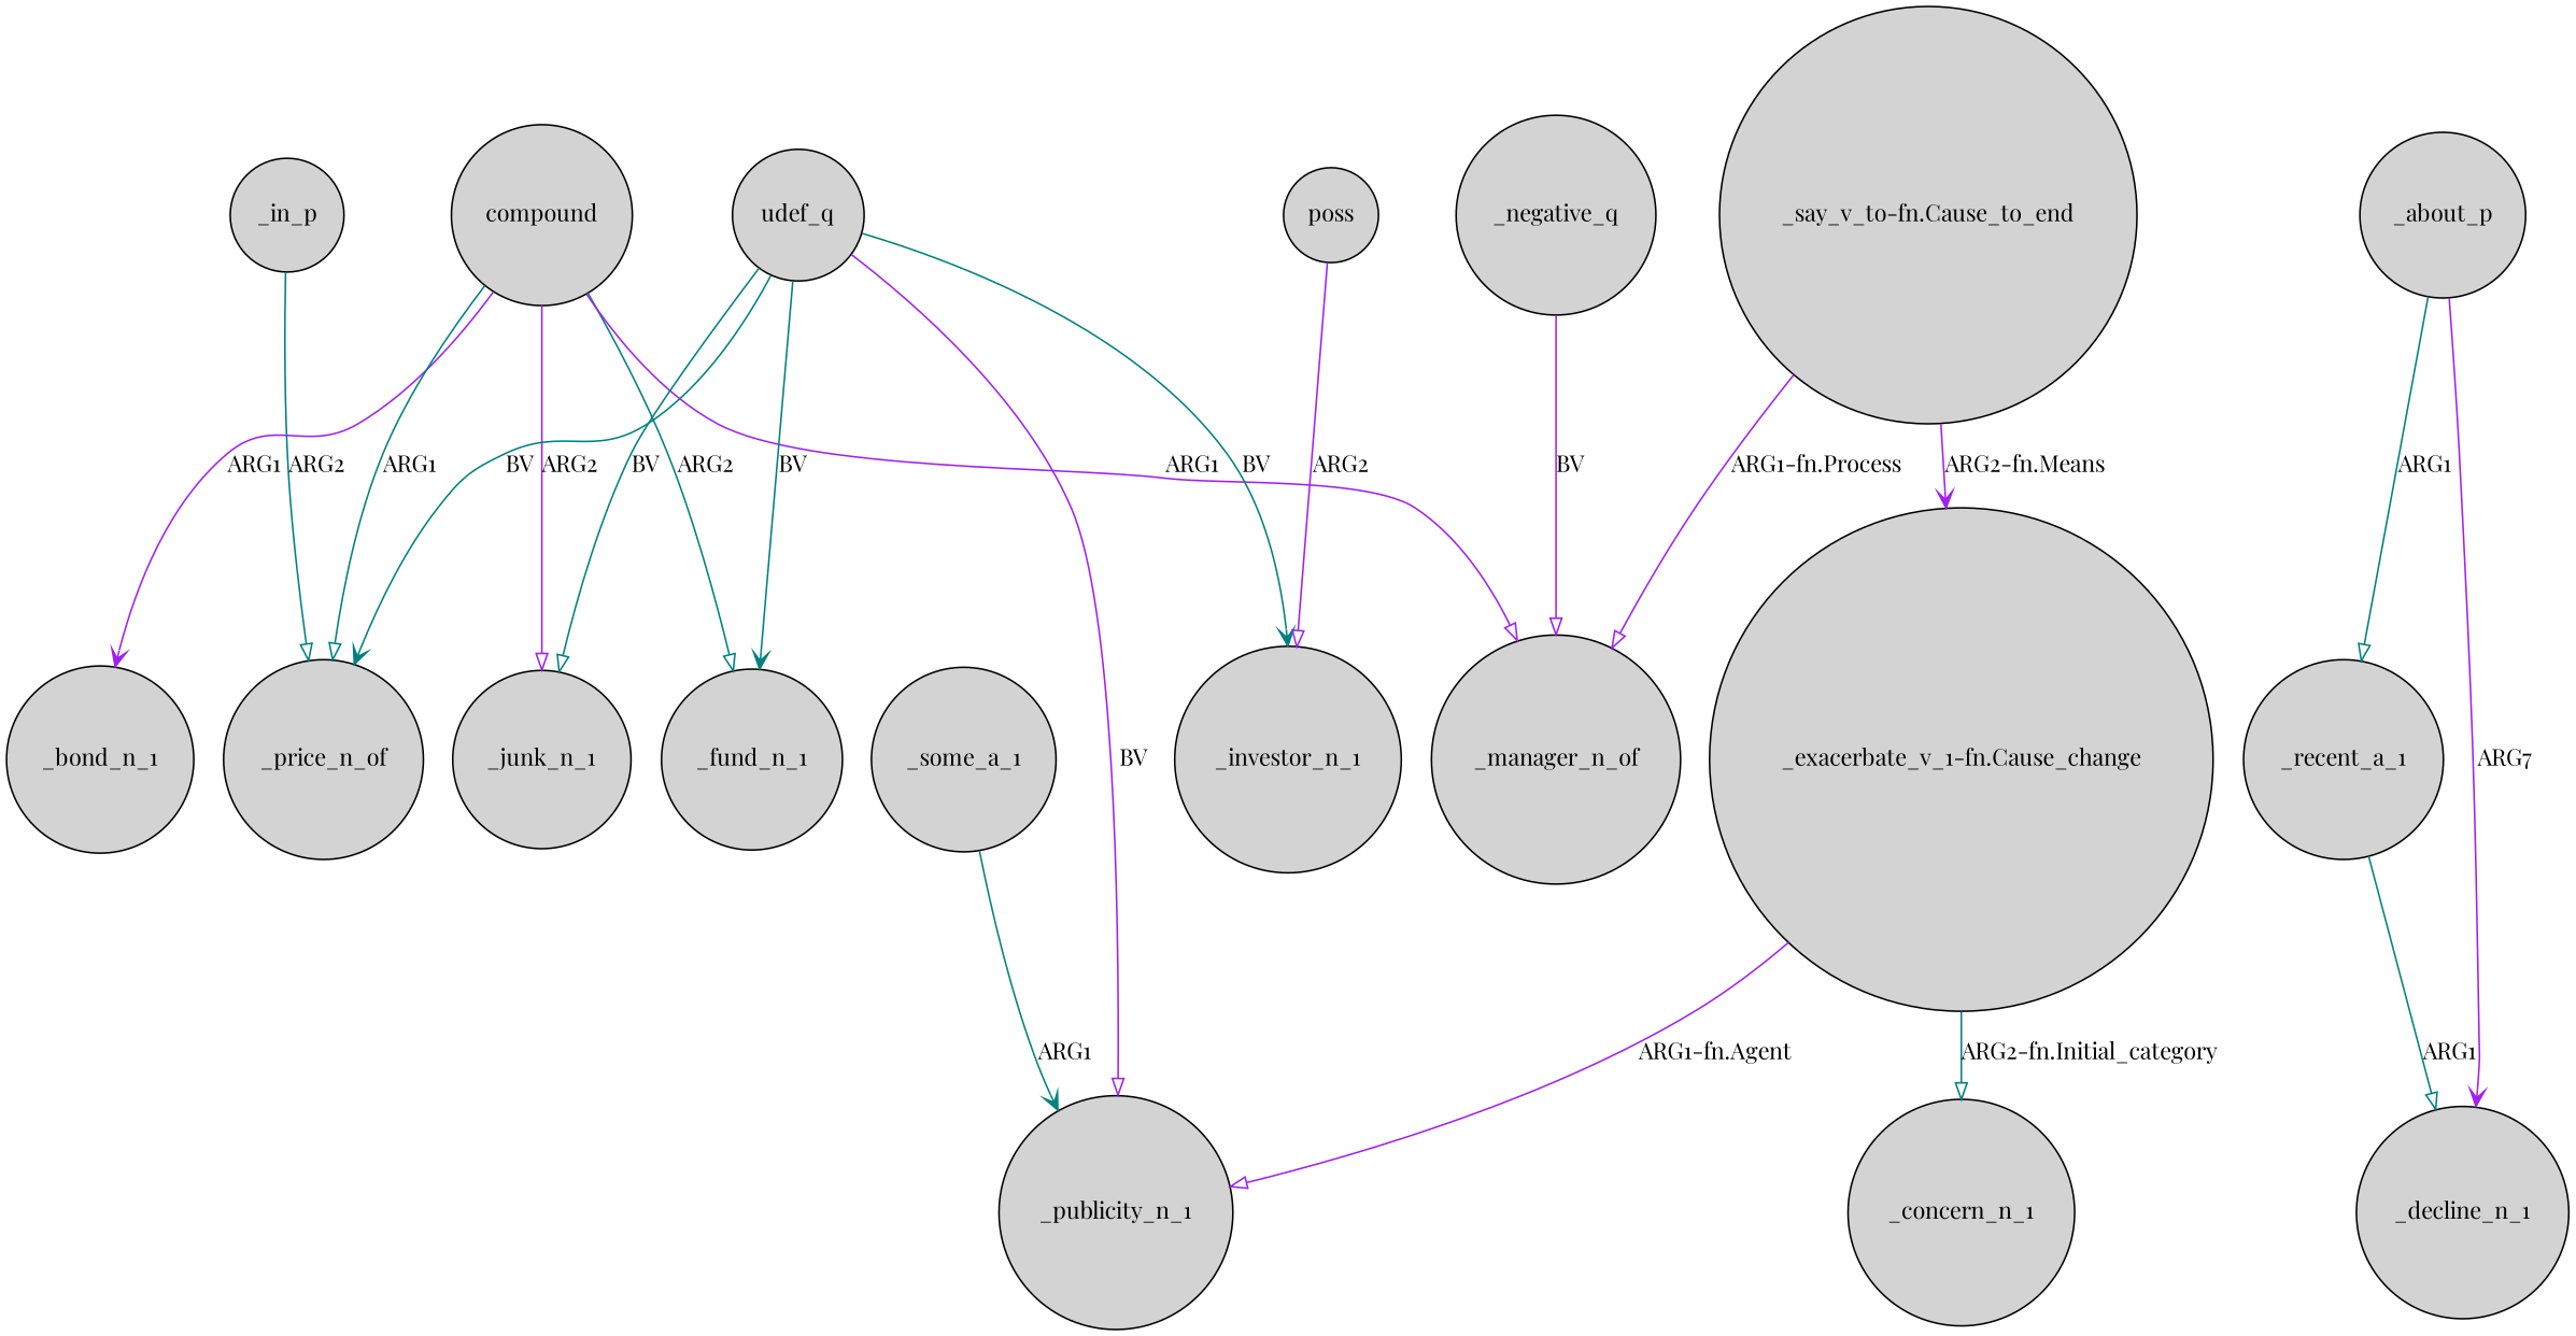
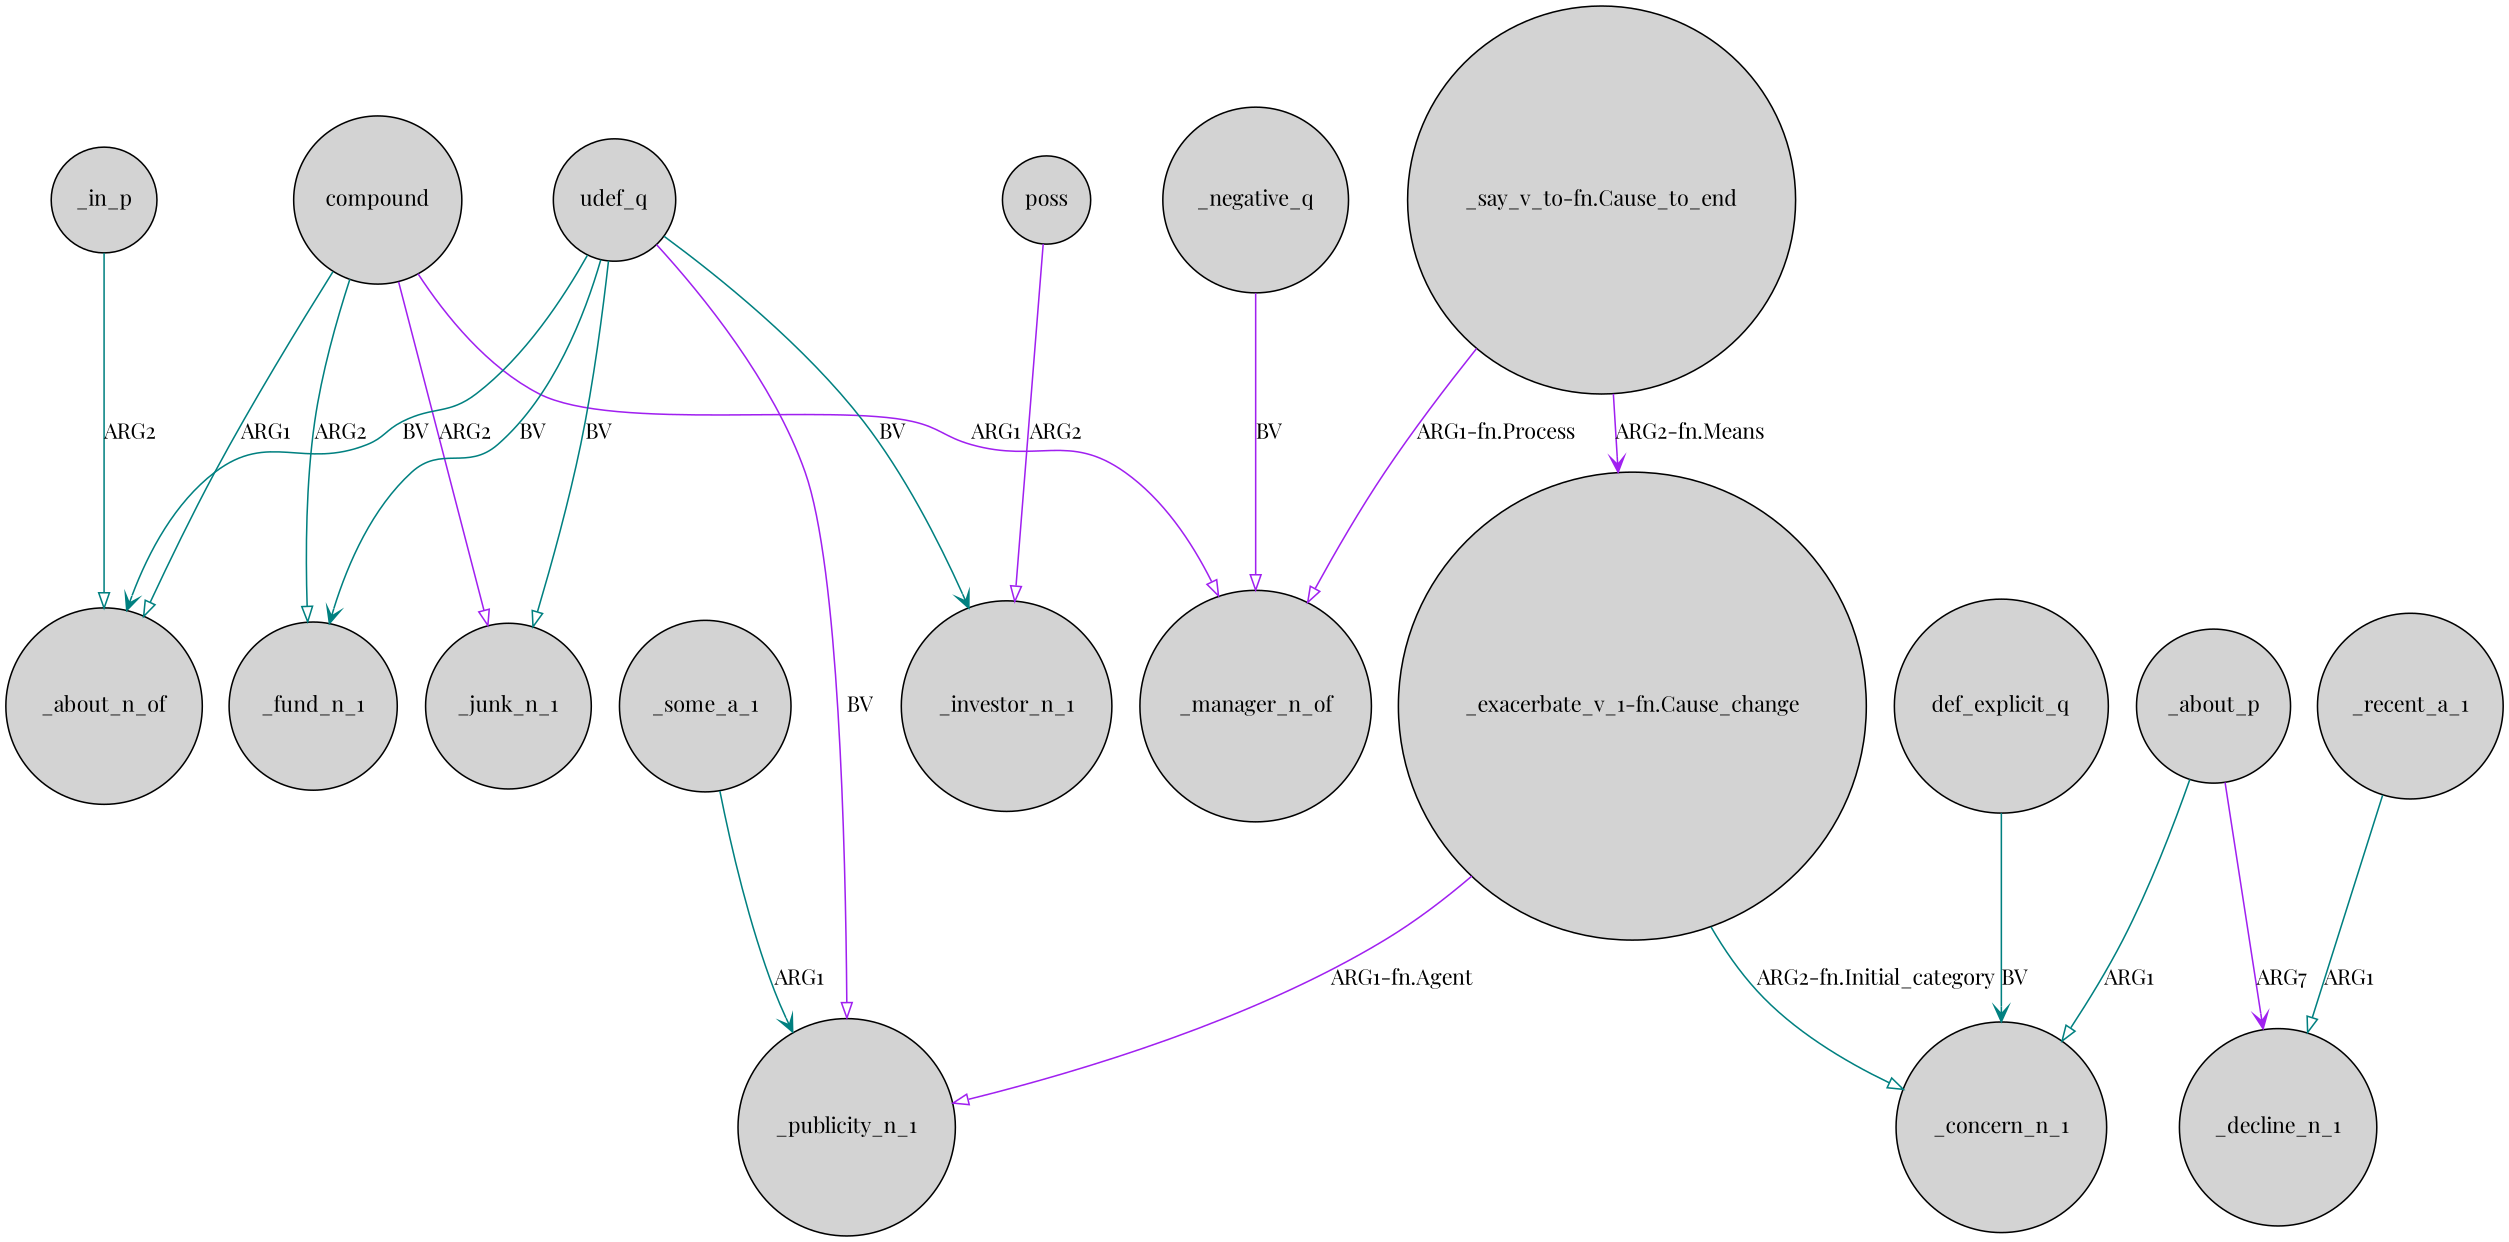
  digraph {
    fontname="Playfair Display"
    node [fontname="Playfair Display" shape=circle style=filled]
    edge [arrowhead=onormal color=teal fontname="Playfair Display"]
    compound
    _fund_n_1
-   _bond_n_1
-   _price_n_of
+   _price_n_of [label=_about_n_of]
    _junk_n_1
    _manager_n_of
    _recent_a_1
    _decline_n_1
    udef_q
    _publicity_n_1
    _investor_n_1
+   def_explicit_q
    _concern_n_1
    n14 [label=_some_a_1]
    _about_p
    "_exacerbate_v_1-fn.Cause_change"
    _in_p
    poss
    n19 [label=_negative_q]
    "_say_v_to-fn.Cause_to_end"
    compound -> _fund_n_1 [label=ARG2]
-   compound -> _bond_n_1 [arrowhead=vee color=purple label=ARG1]
    compound -> _price_n_of [label=ARG1]
    compound -> _junk_n_1 [color=purple label=ARG2]
    compound -> _manager_n_of [color=purple label=ARG1]
    _recent_a_1 -> _decline_n_1 [label=ARG1]
    udef_q -> _fund_n_1 [arrowhead=vee label=BV]
    udef_q -> _price_n_of [arrowhead=vee label=BV]
    udef_q -> _junk_n_1 [label=BV]
    udef_q -> _publicity_n_1 [color=purple label=BV]
    udef_q -> _investor_n_1 [arrowhead=vee label=BV]
+   def_explicit_q -> _concern_n_1 [arrowhead=vee label=BV]
    n14 -> _publicity_n_1 [arrowhead=vee label=ARG1]
    _about_p -> _decline_n_1 [arrowhead=vee color=purple label=ARG7]
-   _about_p -> _recent_a_1 [label=ARG1]
+   _about_p -> _concern_n_1 [label=ARG1]
    "_exacerbate_v_1-fn.Cause_change" -> _publicity_n_1 [color=purple label="ARG1-fn.Agent"]
    "_exacerbate_v_1-fn.Cause_change" -> _concern_n_1 [label="ARG2-fn.Initial_category"]
    _in_p -> _price_n_of [label=ARG2]
    poss -> _investor_n_1 [color=purple label=ARG2]
    n19 -> _manager_n_of [color=purple label=BV]
    "_say_v_to-fn.Cause_to_end" -> _manager_n_of [color=purple label="ARG1-fn.Process"]
    "_say_v_to-fn.Cause_to_end" -> "_exacerbate_v_1-fn.Cause_change" [arrowhead=vee color=purple label="ARG2-fn.Means"]
  }
